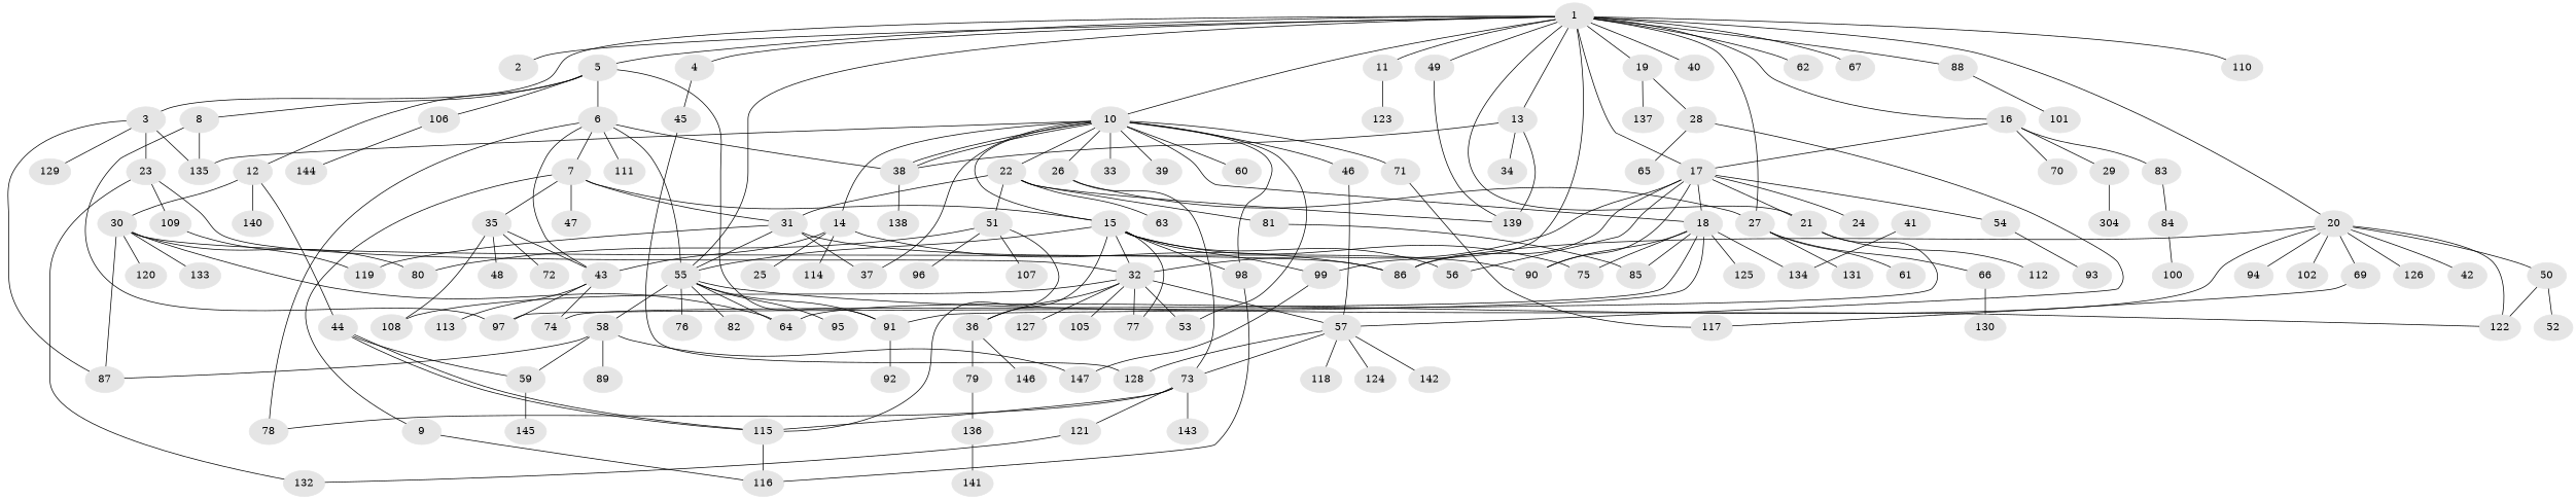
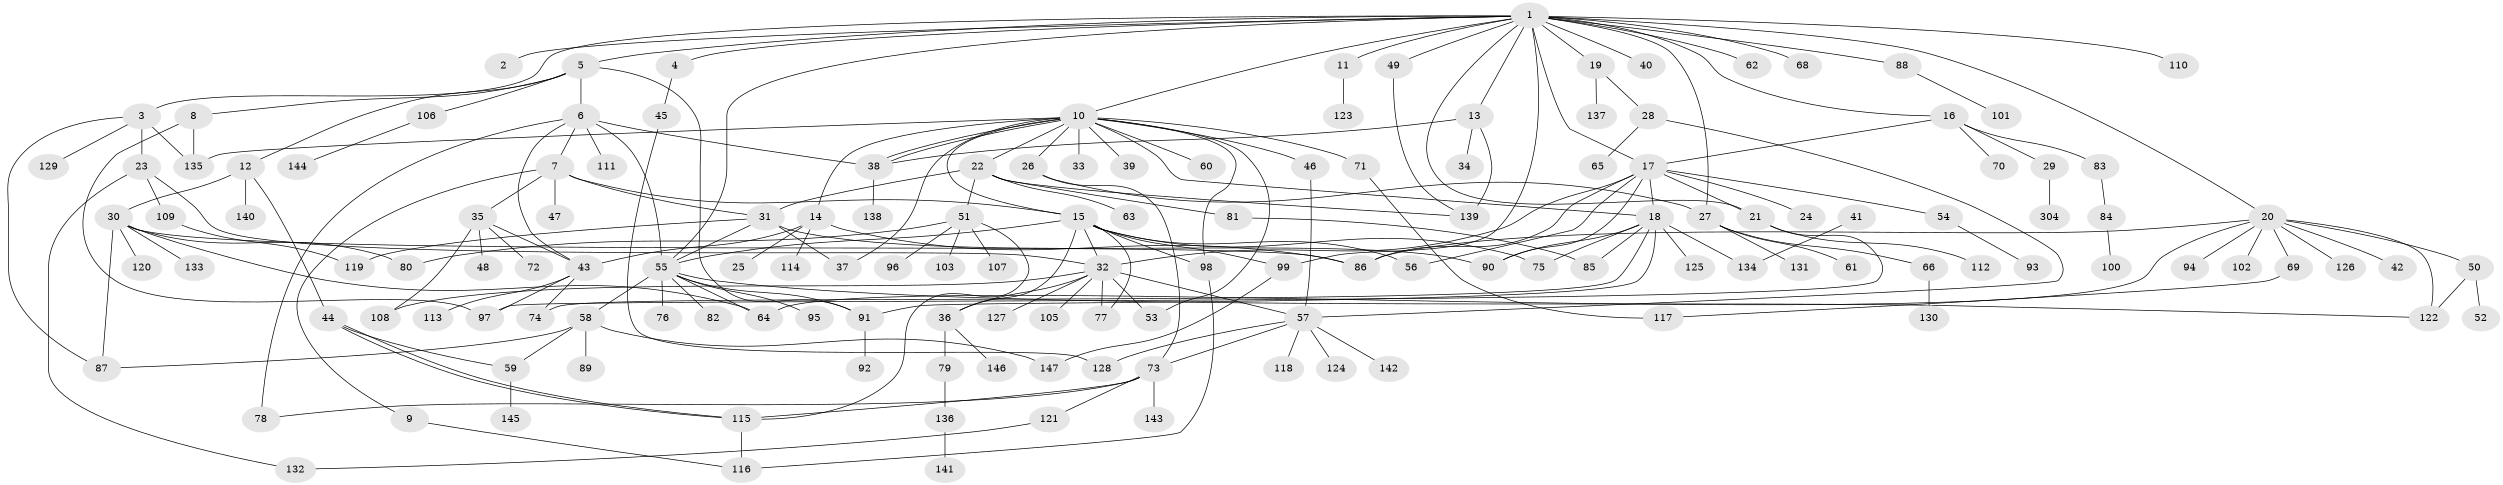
  graph {
    node [color=gray90 style=filled]
    1
    2
    3
    4
    5
    10
    11
    13
    16
    17
    19
    20
    21
    27
    40
    49
    55
    62
-   68 [label=67]
+   68
    88
    99
    110
    23
    87
    129
    135
    45
    6
    8
    12
    91
    106
    38
    15
    14
    18
    22
    26
    33
    37
    39
    46
    53
    60
    71
    98
    123
    34
    139
    29
    70
    83
    86
    32
    56
    24
    54
    90
    28
    137
    42
    50
    64
    69
    94
    102
    122
    126
    97
    112
    61
    66
    131
    76
    58
    82
    95
    101
    147
    109
    132
    128
    7
    43
    78
    111
    30
    44
    140
    92
    144
    9
    31
    35
    47
    138
    74
    113
    116
    36
    77
    75
    119
    108
    48
    72
    25
    114
    85
    125
    134
    51
    63
    81
    73
    57
    117
    80
    120
    133
    59
    115
    105
    127
    79
    146
    41
    n128 [label=304]
    84
    93
    65
    52
    96
+   103
    107
    121
    143
    130
    118
    124
    142
    136
    145
    89
    141
    100
    1 -- 2
    1 -- 3
    1 -- 4
    1 -- 5
    1 -- 10
    1 -- 11
    1 -- 13
    1 -- 16
    1 -- 17
    1 -- 19
    1 -- 20
    1 -- 21
    1 -- 27
    1 -- 40
    1 -- 49
    1 -- 55
    1 -- 62
    1 -- 68
    1 -- 88
    1 -- 99
    1 -- 110
    3 -- 23
    3 -- 87
    3 -- 129
    3 -- 135
    4 -- 45
    5 -- 6
    5 -- 8
    5 -- 12
    5 -- 91
    5 -- 106
    10 -- 135
    10 -- 38
    10 -- 38
    10 -- 15
    10 -- 14
    10 -- 18
    10 -- 22
    10 -- 26
    10 -- 33
    10 -- 37
    10 -- 39
    10 -- 46
    10 -- 53
    10 -- 60
    10 -- 71
    10 -- 98
    11 -- 123
    13 -- 38
    13 -- 34
    13 -- 139
    16 -- 17
    16 -- 29
    16 -- 70
    16 -- 83
    17 -- 21
    17 -- 18
    17 -- 86
    17 -- 32
    17 -- 56
    17 -- 24
    17 -- 54
    17 -- 90
    19 -- 28
    19 -- 137
    20 -- 86
    20 -- 42
    20 -- 50
    20 -- 64
    20 -- 69
    20 -- 94
    20 -- 102
    20 -- 122
    20 -- 126
    21 -- 97
    21 -- 112
    27 -- 61
    27 -- 66
    27 -- 131
    49 -- 139
    55 -- 91
    55 -- 64
    55 -- 122
    55 -- 76
    55 -- 58
    55 -- 82
    55 -- 95
    88 -- 101
    99 -- 147
    23 -- 32
    23 -- 109
    23 -- 132
    45 -- 128
    6 -- 55
    6 -- 38
    6 -- 7
    6 -- 43
    6 -- 78
    6 -- 111
    8 -- 135
    8 -- 97
    12 -- 30
    12 -- 44
    12 -- 140
    91 -- 92
    106 -- 144
    38 -- 138
    15 -- 55
    15 -- 99
    15 -- 98
    15 -- 32
    15 -- 56
    15 -- 36
    15 -- 77
    15 -- 75
    14 -- 86
    14 -- 43
    14 -- 25
    14 -- 114
    18 -- 91
    18 -- 90
    18 -- 74
    18 -- 75
    18 -- 85
    18 -- 125
    18 -- 134
    22 -- 139
    22 -- 31
    22 -- 51
    22 -- 63
    22 -- 81
    26 -- 27
    26 -- 73
    46 -- 57
    71 -- 117
    98 -- 116
    29 -- n128
    83 -- 84
    32 -- 53
    32 -- 36
    32 -- 77
    32 -- 108
    32 -- 57
    32 -- 105
    32 -- 127
    54 -- 93
    28 -- 57
    28 -- 65
    50 -- 122
    50 -- 52
    69 -- 117
    66 -- 130
    58 -- 87
    58 -- 147
    58 -- 59
    58 -- 89
    109 -- 119
    7 -- 15
    7 -- 9
    7 -- 31
    7 -- 35
    7 -- 47
    43 -- 97
    43 -- 74
    43 -- 113
    30 -- 87
    30 -- 86
    30 -- 64
    30 -- 80
    30 -- 120
    30 -- 133
    44 -- 59
    44 -- 115
    44 -- 115
    9 -- 116
    31 -- 55
    31 -- 37
    31 -- 90
    31 -- 119
    35 -- 43
    35 -- 108
    35 -- 48
    35 -- 72
    36 -- 79
    36 -- 146
    51 -- 80
    51 -- 115
    51 -- 96
+   51 -- 103
    51 -- 107
    81 -- 85
    73 -- 78
    73 -- 115
    73 -- 121
    73 -- 143
    57 -- 128
    57 -- 73
    57 -- 118
    57 -- 124
    57 -- 142
    59 -- 145
    115 -- 116
    79 -- 136
    41 -- 134
    84 -- 100
    121 -- 132
    136 -- 141
  }
